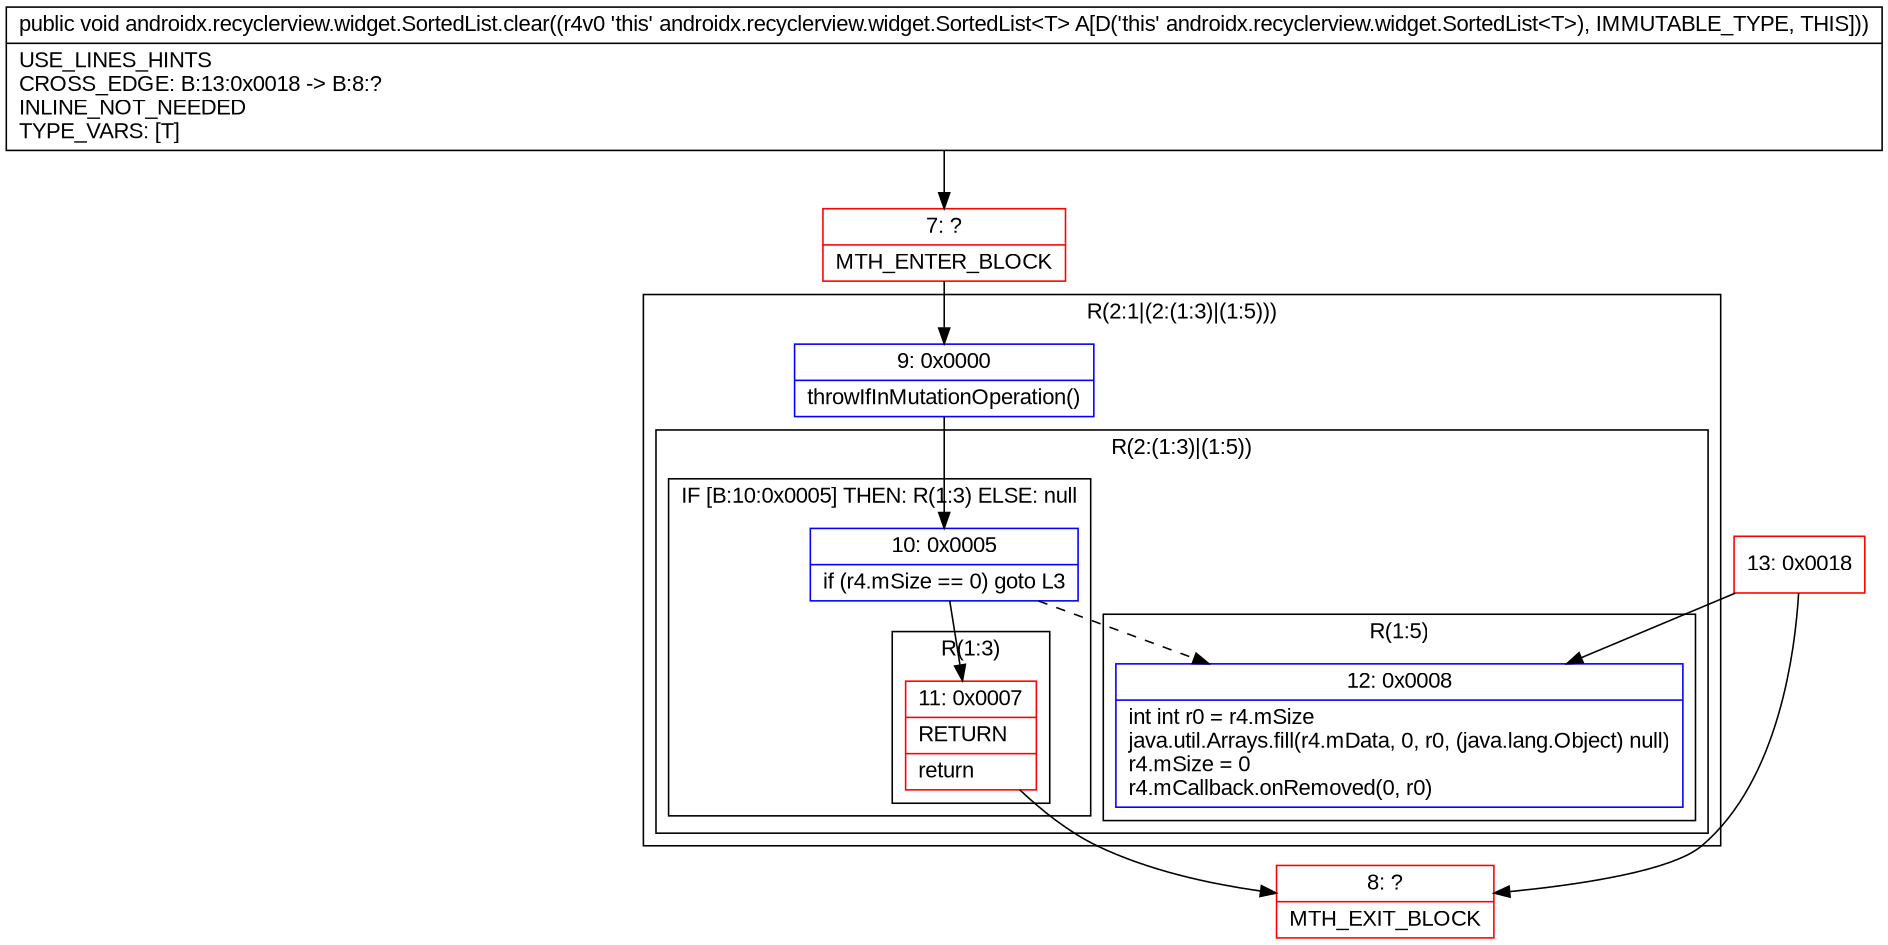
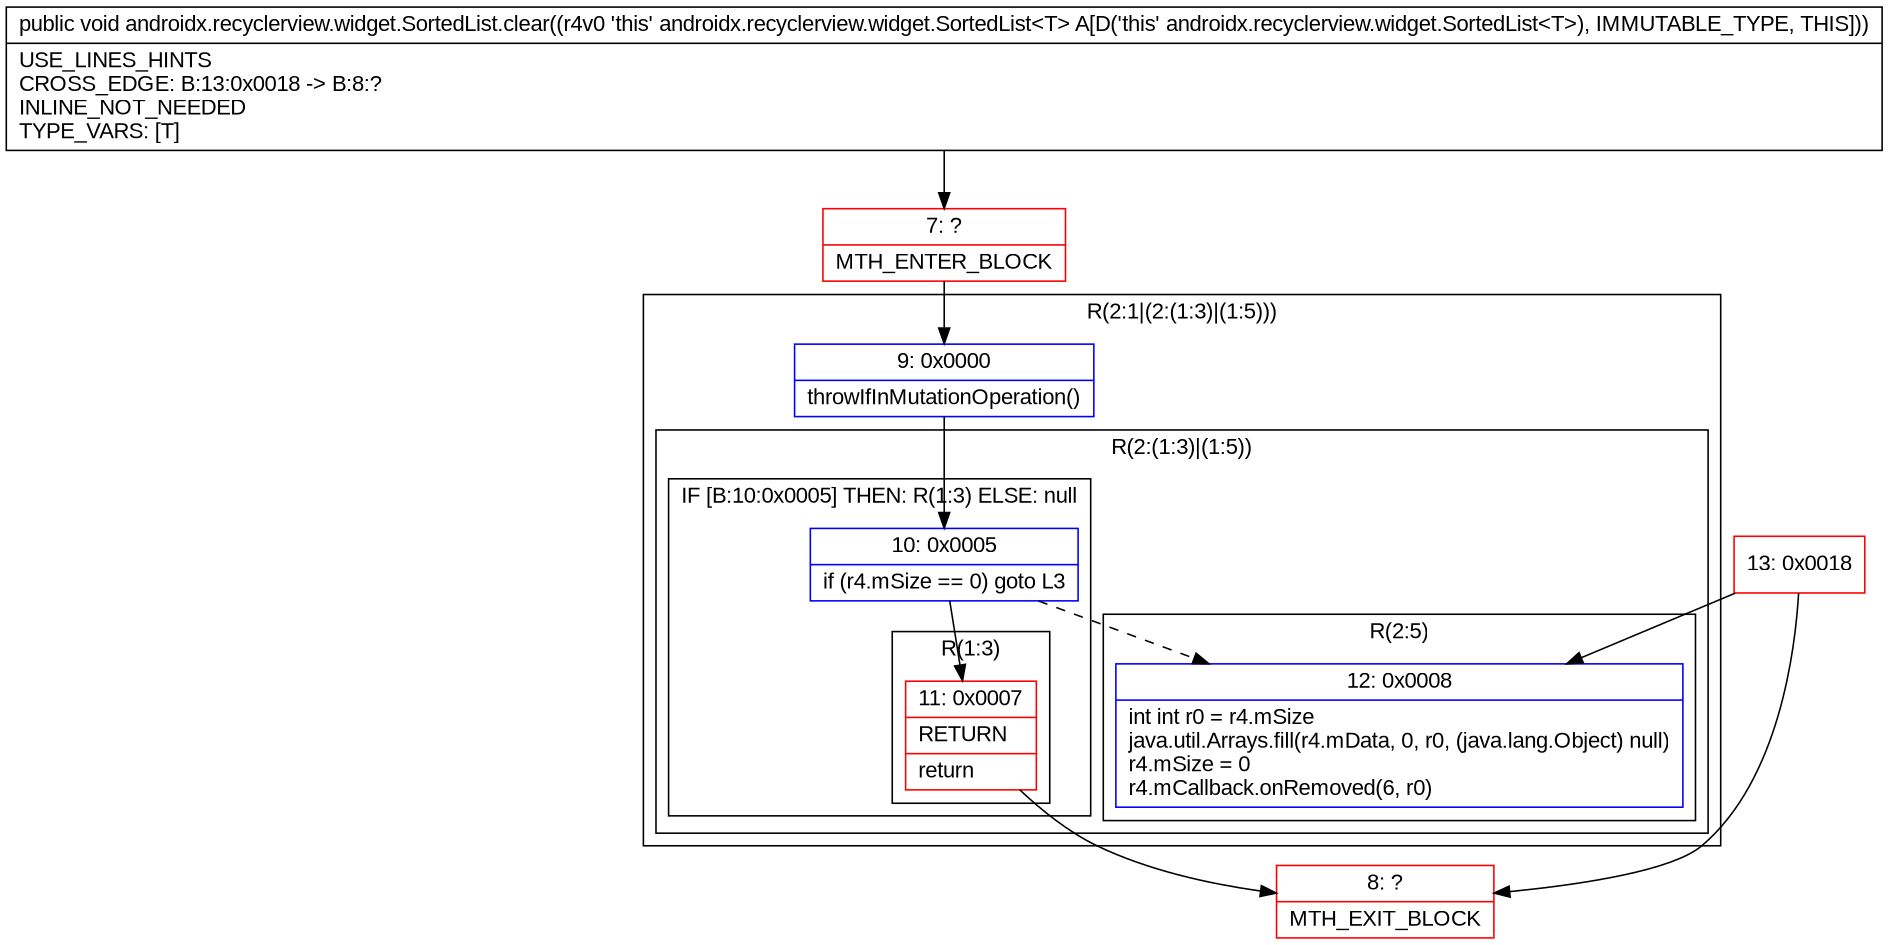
  digraph {
    fontname="Liberation Sans"
    node [color=red fontname="Liberation Sans" shape=record]
    edge [fontname="Liberation Sans"]
    n1 [label="{11\:\ 0x0007|RETURN\l|return\l}"]
    n2 [color=blue label="{10\:\ 0x0005|if (r4.mSize == 0) goto L3\l}"]
-   n3 [color=blue label="{12\:\ 0x0008|int int r0 = r4.mSize\ljava.util.Arrays.fill(r4.mData, 0, r0, (java.lang.Object) null)\lr4.mSize = 0\lr4.mCallback.onRemoved(0, r0)\l}"]
+   n3 [color=blue label="{12\:\ 0x0008|int int r0 = r4.mSize\ljava.util.Arrays.fill(r4.mData, 0, r0, (java.lang.Object) null)\lr4.mSize = 0\lr4.mCallback.onRemoved(6, r0)\l}"]
    n4 [color=blue label="{9\:\ 0x0000|throwIfInMutationOperation()\l}"]
    n5 [label="{8\:\ ?|MTH_EXIT_BLOCK\l}"]
    n6 [label="{13\:\ 0x0018}"]
    n7 [label="{7\:\ ?|MTH_ENTER_BLOCK\l}"]
    n8 [label="{public void androidx.recyclerview.widget.SortedList.clear((r4v0 'this' androidx.recyclerview.widget.SortedList\<T\> A[D('this' androidx.recyclerview.widget.SortedList\<T\>), IMMUTABLE_TYPE, THIS]))  | USE_LINES_HINTS\lCROSS_EDGE: B:13:0x0018 \-\> B:8:?\lINLINE_NOT_NEEDED\lTYPE_VARS: [T]\l}" color=""]
    subgraph cluster_1 {
      label="R(2:1|(2:(1:3)|(1:5)))"
      n4
      subgraph cluster_2 {
        label="R(2:(1:3)|(1:5))"
        subgraph cluster_3 {
          label="IF [B:10:0x0005] THEN: R(1:3) ELSE: null"
          n2
          subgraph cluster_4 {
            label="R(1:3)"
            n1
          }
        }
        subgraph cluster_5 {
-         label="R(1:5)"
+         label="R(2:5)"
          n3
        }
      }
    }
    n1 -> n5
    n2 -> n1
    n2 -> n3 [style=dashed]
    n4 -> n2
    n6 -> n3
    n6 -> n5
    n7 -> n4
    n8 -> n7
  }
